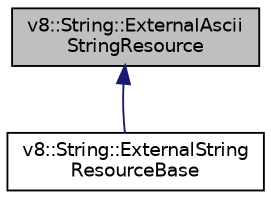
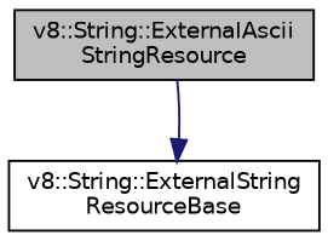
  digraph {
    node [color=black fontname=Helvetica fontsize=10 shape=record style=filled]
    n1 [fillcolor=grey75 fontcolor=black height=0.2 label="v8::String::ExternalAscii\lStringResource" width=0.4]
    n2 [fillcolor=white height=0.2 label="v8::String::ExternalString\lResourceBase" width=0.4]
-   n1 -> n2 [color=midnightblue dir=back fontname=Helvetica fontsize=10 labelfontname=Helvetica labelfontsize=10 style=solid]
+   n2 -> n1 [color=midnightblue dir=back fontname=Helvetica fontsize=10 labelfontname=Helvetica labelfontsize=10 style=solid]
  }
